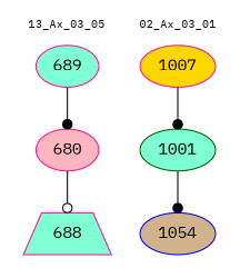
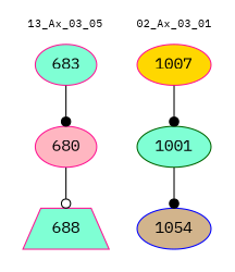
  digraph {
    fontname="IBM Plex Mono"
    node [color=deeppink fillcolor=aquamarine fontname="IBM Plex Mono" shape=ellipse style=filled]
    edge [arrowhead=dot color=black fontname="IBM Plex Mono"]
-   n1 [label=689]
+   n1 [label=683]
    n2 [fillcolor=lightpink label=680]
    n3 [label=688 shape=trapezium]
    n4 [fillcolor=gold label=1007]
    n5 [color=darkgreen label=1001]
    n6 [color=blue fillcolor=tan label=1054]
    subgraph cluster_1 {
      color=white
      fontsize=10
      label="13_Ax_03_05"
      n1
      n2
      n3
    }
    subgraph cluster_2 {
      color=white
      fontsize=10
      label="02_Ax_03_01"
      n4
      n5
      n6
    }
    n1 -> n2
    n2 -> n3 [arrowhead=odot]
    n4 -> n5
    n5 -> n6
  }
